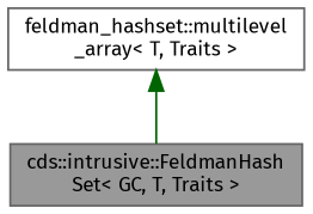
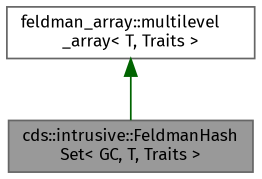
  digraph {
    fontname="Fira Sans"
    node [color=gray40 fontname="Fira Sans" fontsize=10 shape=box style=filled]
    n1 [fillcolor=grey60 fontcolor=black height=0.2 label="cds::intrusive::FeldmanHash\lSet\< GC, T, Traits \>" width=0.4]
-   n2 [fillcolor=white height=0.2 label="feldman_hashset::multilevel\l_array\< T, Traits \>" width=0.4]
+   n2 [fillcolor=white height=0.2 label="feldman_array::multilevel\l_array\< T, Traits \>" width=0.4]
    n2 -> n1 [color=darkgreen dir=back fontname="Fira Sans" fontsize=10 labelfontname=Helvetica labelfontsize=10 style=solid]
  }
